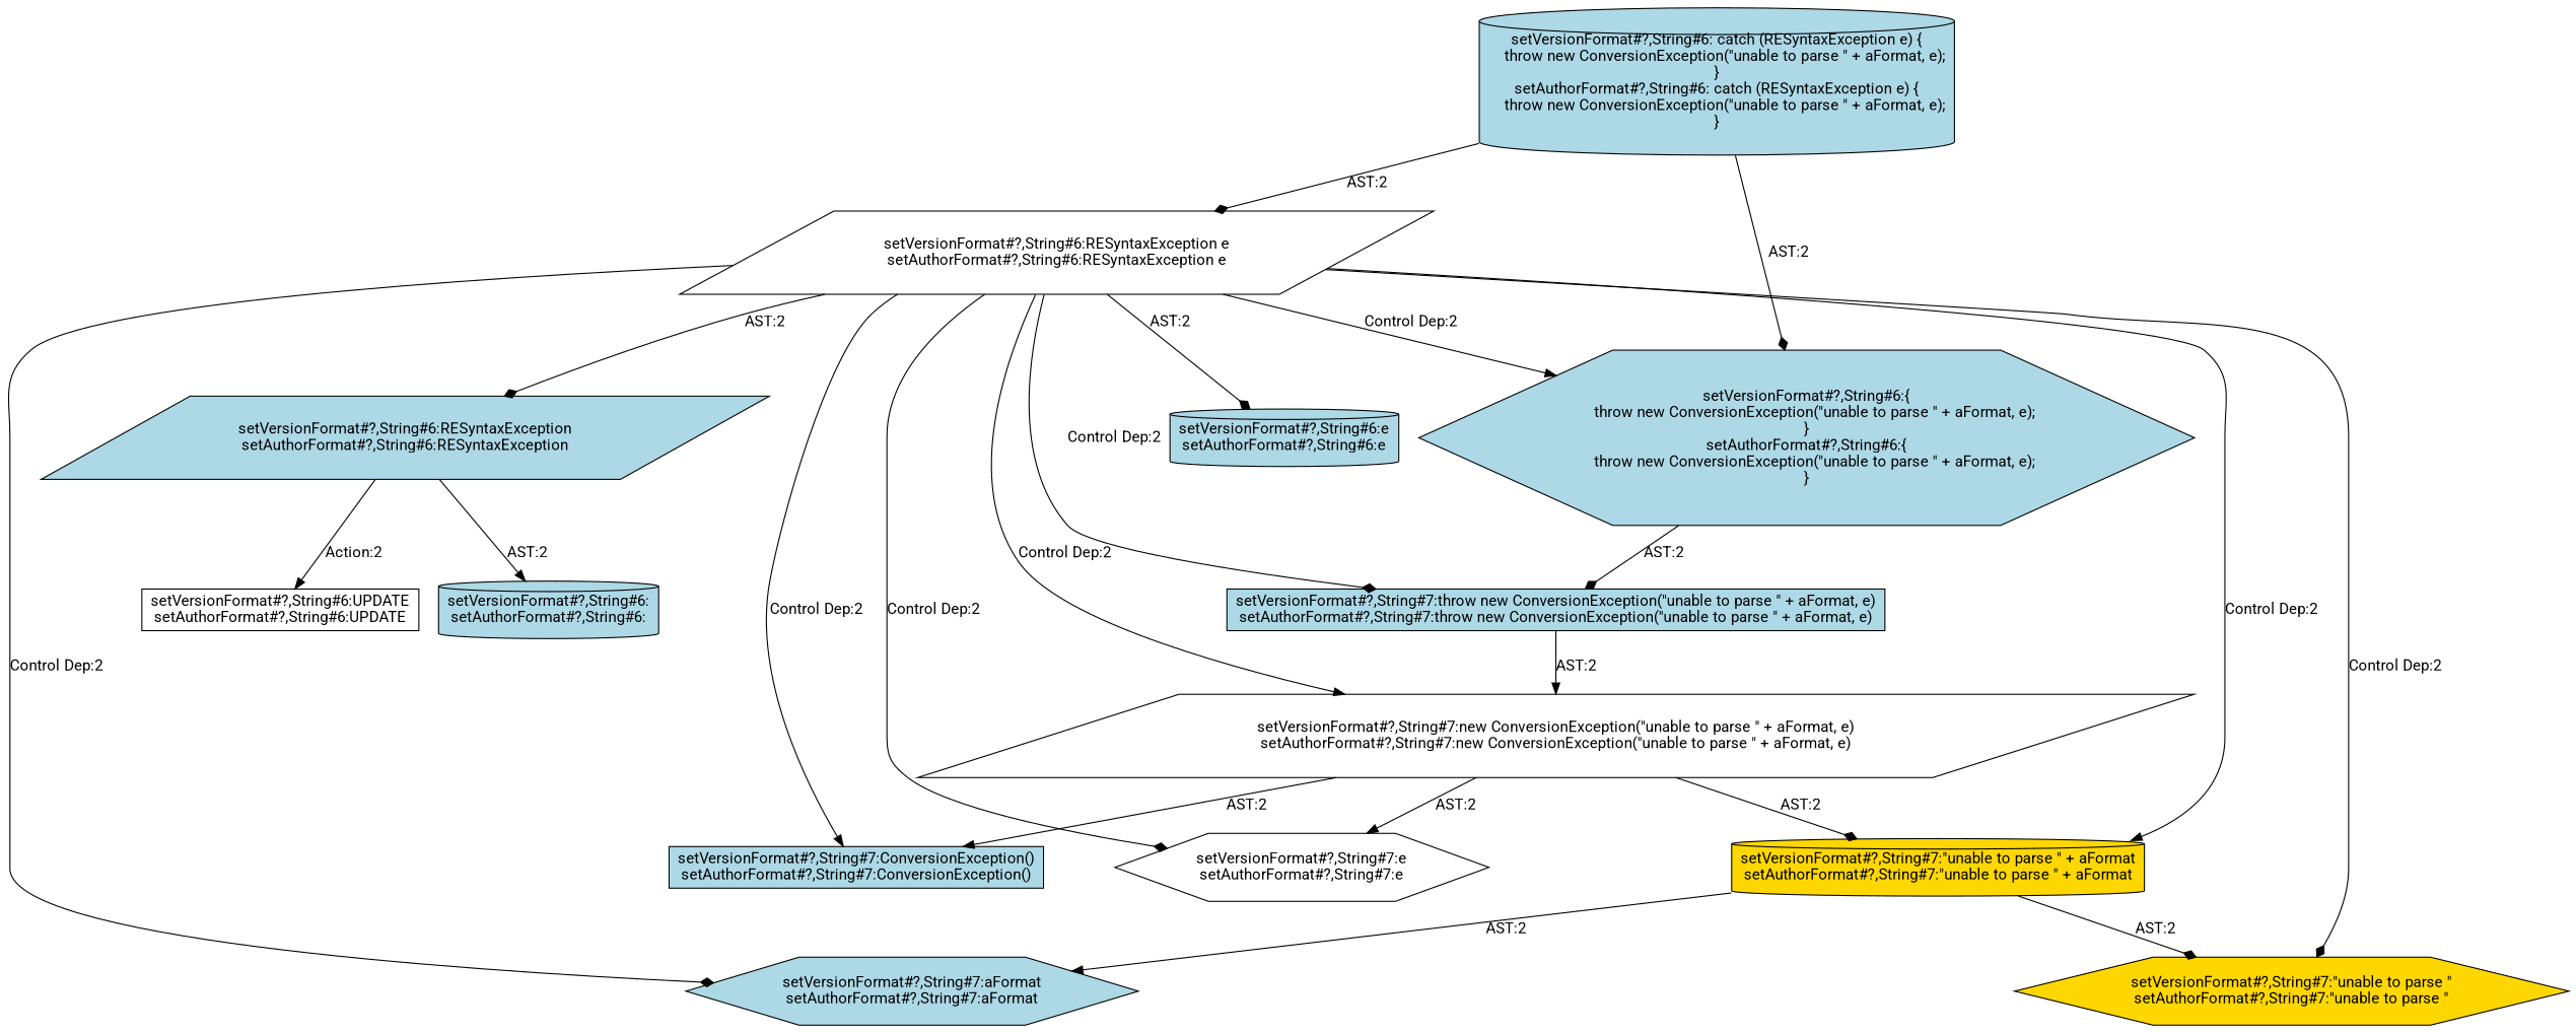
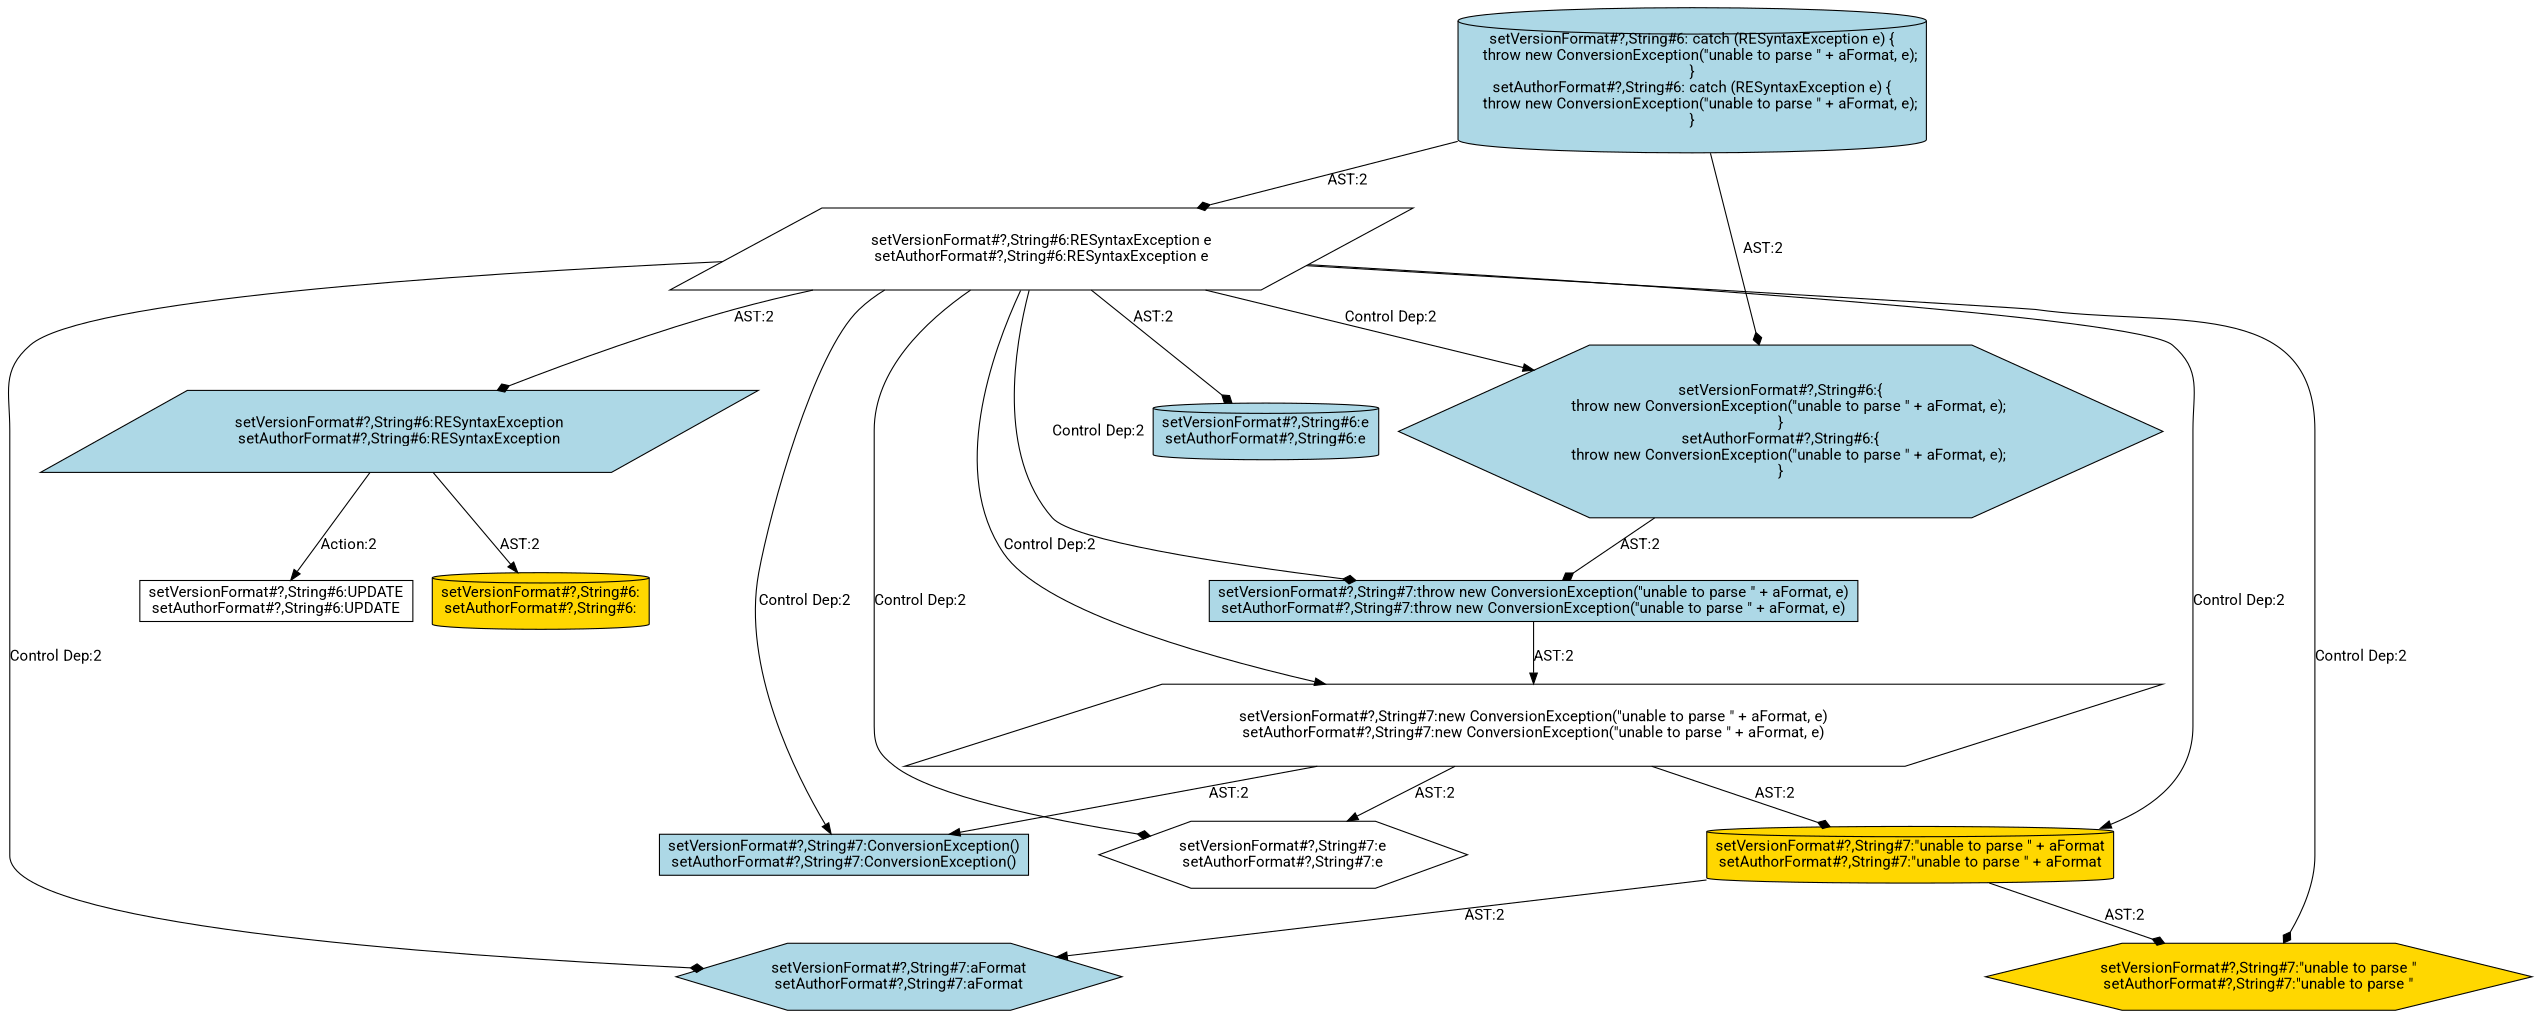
  digraph {
    fontname=Roboto
    node [fillcolor=lightblue fontname=Roboto shape=cylinder style=filled]
    edge [arrowhead=diamond fontname=Roboto]
    n1 [fillcolor=white label="setVersionFormat#?,String#6:UPDATE\nsetAuthorFormat#?,String#6:UPDATE" shape=box]
    n2 [label="setVersionFormat#?,String#6:RESyntaxException\nsetAuthorFormat#?,String#6:RESyntaxException" shape=parallelogram]
-   n3 [label="setVersionFormat#?,String#6:\nsetAuthorFormat#?,String#6:"]
+   n3 [fillcolor=gold label="setVersionFormat#?,String#6:\nsetAuthorFormat#?,String#6:"]
    n4 [fillcolor=white label="setVersionFormat#?,String#6:RESyntaxException e\nsetAuthorFormat#?,String#6:RESyntaxException e" shape=parallelogram]
    n5 [label="setVersionFormat#?,String#6:e\nsetAuthorFormat#?,String#6:e"]
    n6 [label="setVersionFormat#?,String#6:\{\n    throw new ConversionException(\"unable to parse \" + aFormat, e);\n\}\nsetAuthorFormat#?,String#6:\{\n    throw new ConversionException(\"unable to parse \" + aFormat, e);\n\}" shape=hexagon]
    n7 [label="setVersionFormat#?,String#7:throw new ConversionException(\"unable to parse \" + aFormat, e)\nsetAuthorFormat#?,String#7:throw new ConversionException(\"unable to parse \" + aFormat, e)" shape=box]
    n8 [fillcolor=white label="setVersionFormat#?,String#7:new ConversionException(\"unable to parse \" + aFormat, e)\nsetAuthorFormat#?,String#7:new ConversionException(\"unable to parse \" + aFormat, e)" shape=parallelogram]
    n9 [label="setVersionFormat#?,String#7:ConversionException()\nsetAuthorFormat#?,String#7:ConversionException()" shape=box]
    n10 [fillcolor=gold label="setVersionFormat#?,String#7:\"unable to parse \" + aFormat\nsetAuthorFormat#?,String#7:\"unable to parse \" + aFormat"]
    n11 [fillcolor=gold label="setVersionFormat#?,String#7:\"unable to parse \"\nsetAuthorFormat#?,String#7:\"unable to parse \"" shape=hexagon]
    n12 [label="setVersionFormat#?,String#7:aFormat\nsetAuthorFormat#?,String#7:aFormat" shape=hexagon]
    n13 [fillcolor=white label="setVersionFormat#?,String#7:e\nsetAuthorFormat#?,String#7:e" shape=hexagon]
    n14 [label="setVersionFormat#?,String#6: catch (RESyntaxException e) \{\n    throw new ConversionException(\"unable to parse \" + aFormat, e);\n\}\nsetAuthorFormat#?,String#6: catch (RESyntaxException e) \{\n    throw new ConversionException(\"unable to parse \" + aFormat, e);\n\}"]
    n2 -> n1 [arrowhead=normal label="Action:2"]
    n2 -> n3 [arrowhead=normal label="AST:2"]
    n4 -> n2 [label="AST:2"]
    n4 -> n5 [label="AST:2"]
    n4 -> n6 [arrowhead=normal label="Control Dep:2"]
    n4 -> n7 [label="Control Dep:2"]
    n4 -> n8 [arrowhead=normal label="Control Dep:2"]
    n4 -> n9 [arrowhead=normal label="Control Dep:2"]
    n4 -> n10 [arrowhead=normal label="Control Dep:2"]
    n4 -> n11 [label="Control Dep:2"]
    n4 -> n12 [label="Control Dep:2"]
    n4 -> n13 [label="Control Dep:2"]
    n6 -> n7 [label="AST:2"]
    n7 -> n8 [arrowhead=normal label="AST:2"]
    n8 -> n9 [arrowhead=normal label="AST:2"]
    n8 -> n10 [label="AST:2"]
    n8 -> n13 [arrowhead=normal label="AST:2"]
    n10 -> n11 [label="AST:2"]
    n10 -> n12 [arrowhead=normal label="AST:2"]
    n14 -> n4 [label="AST:2"]
    n14 -> n6 [label="AST:2"]
  }
